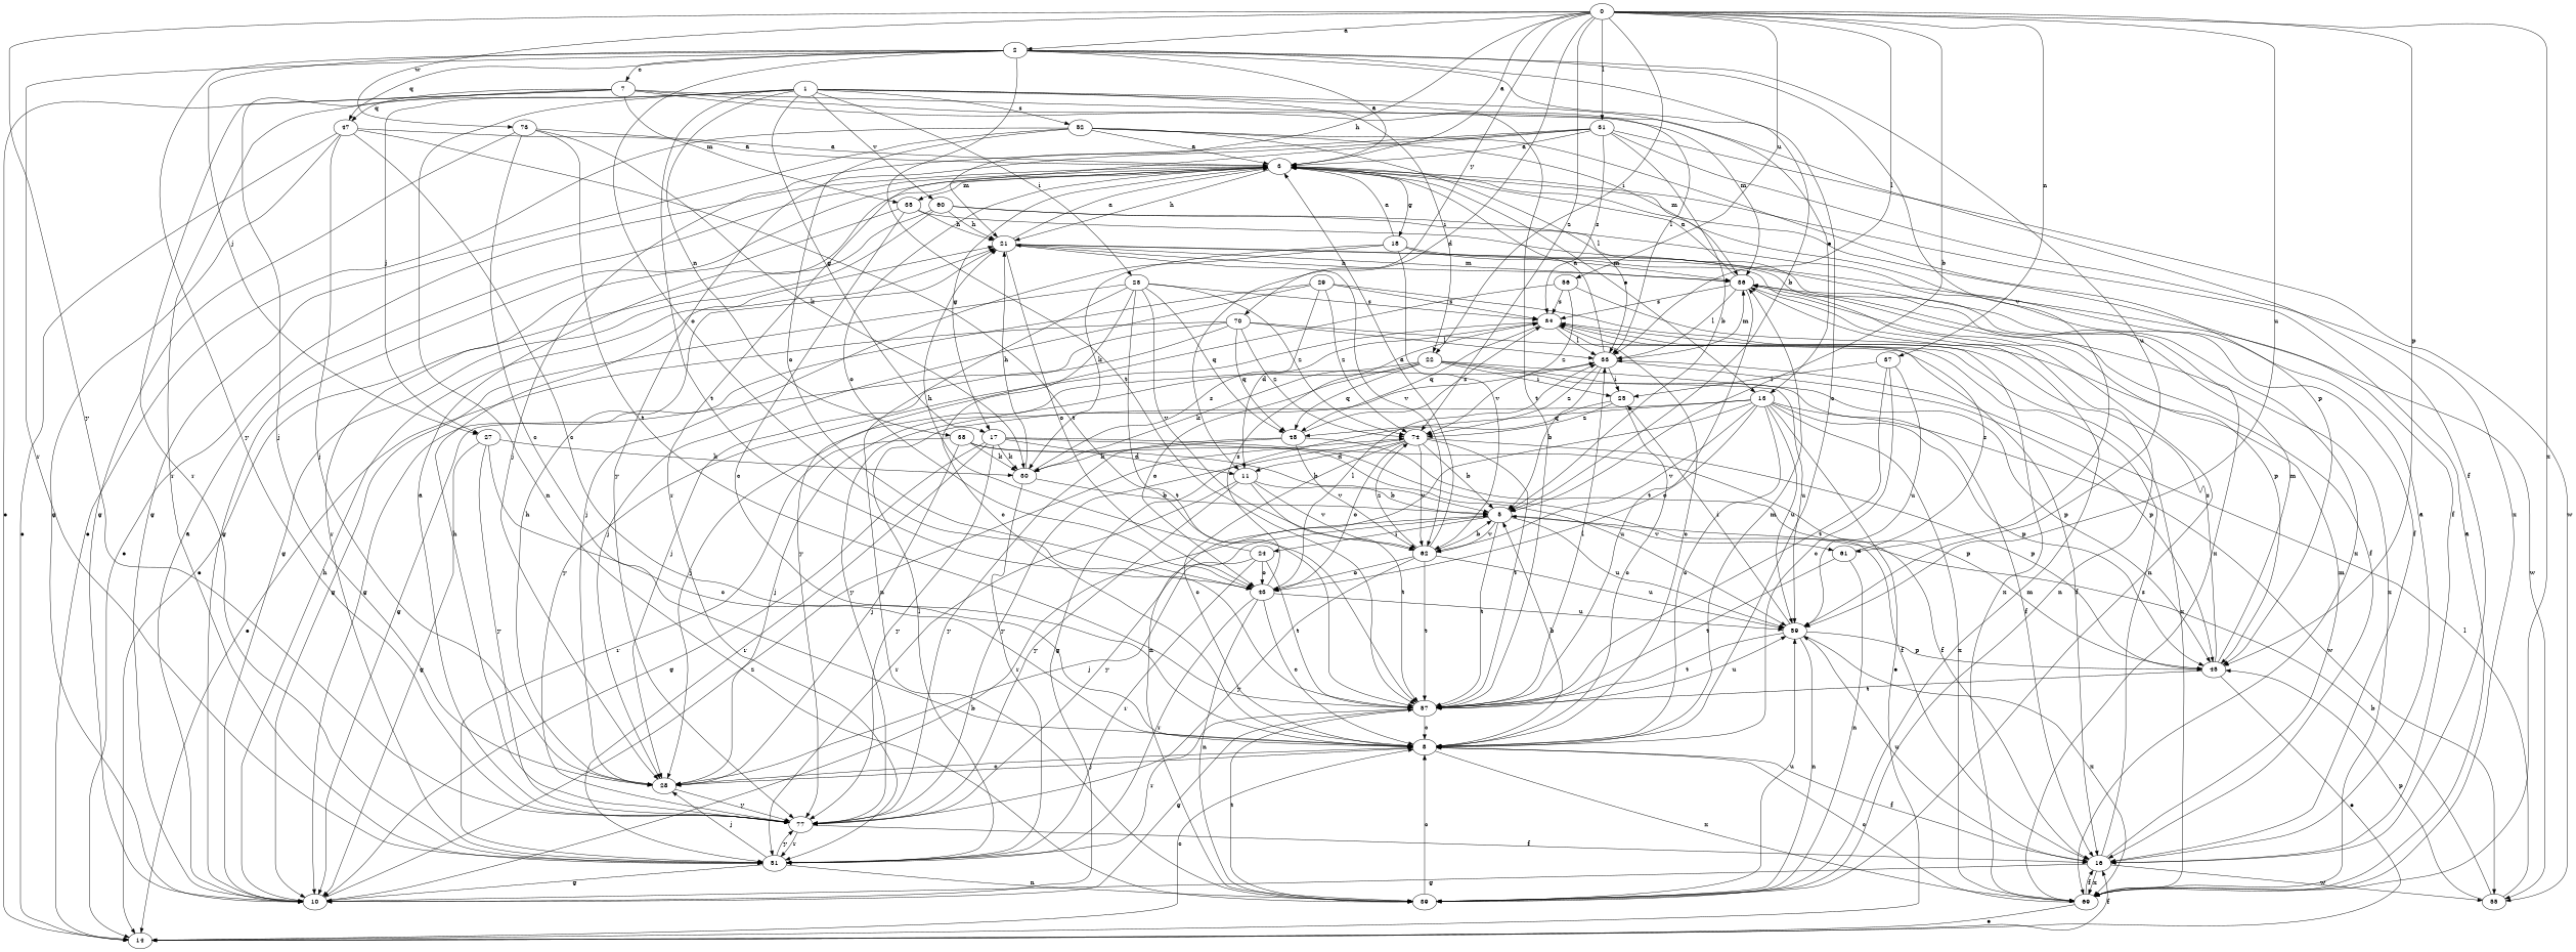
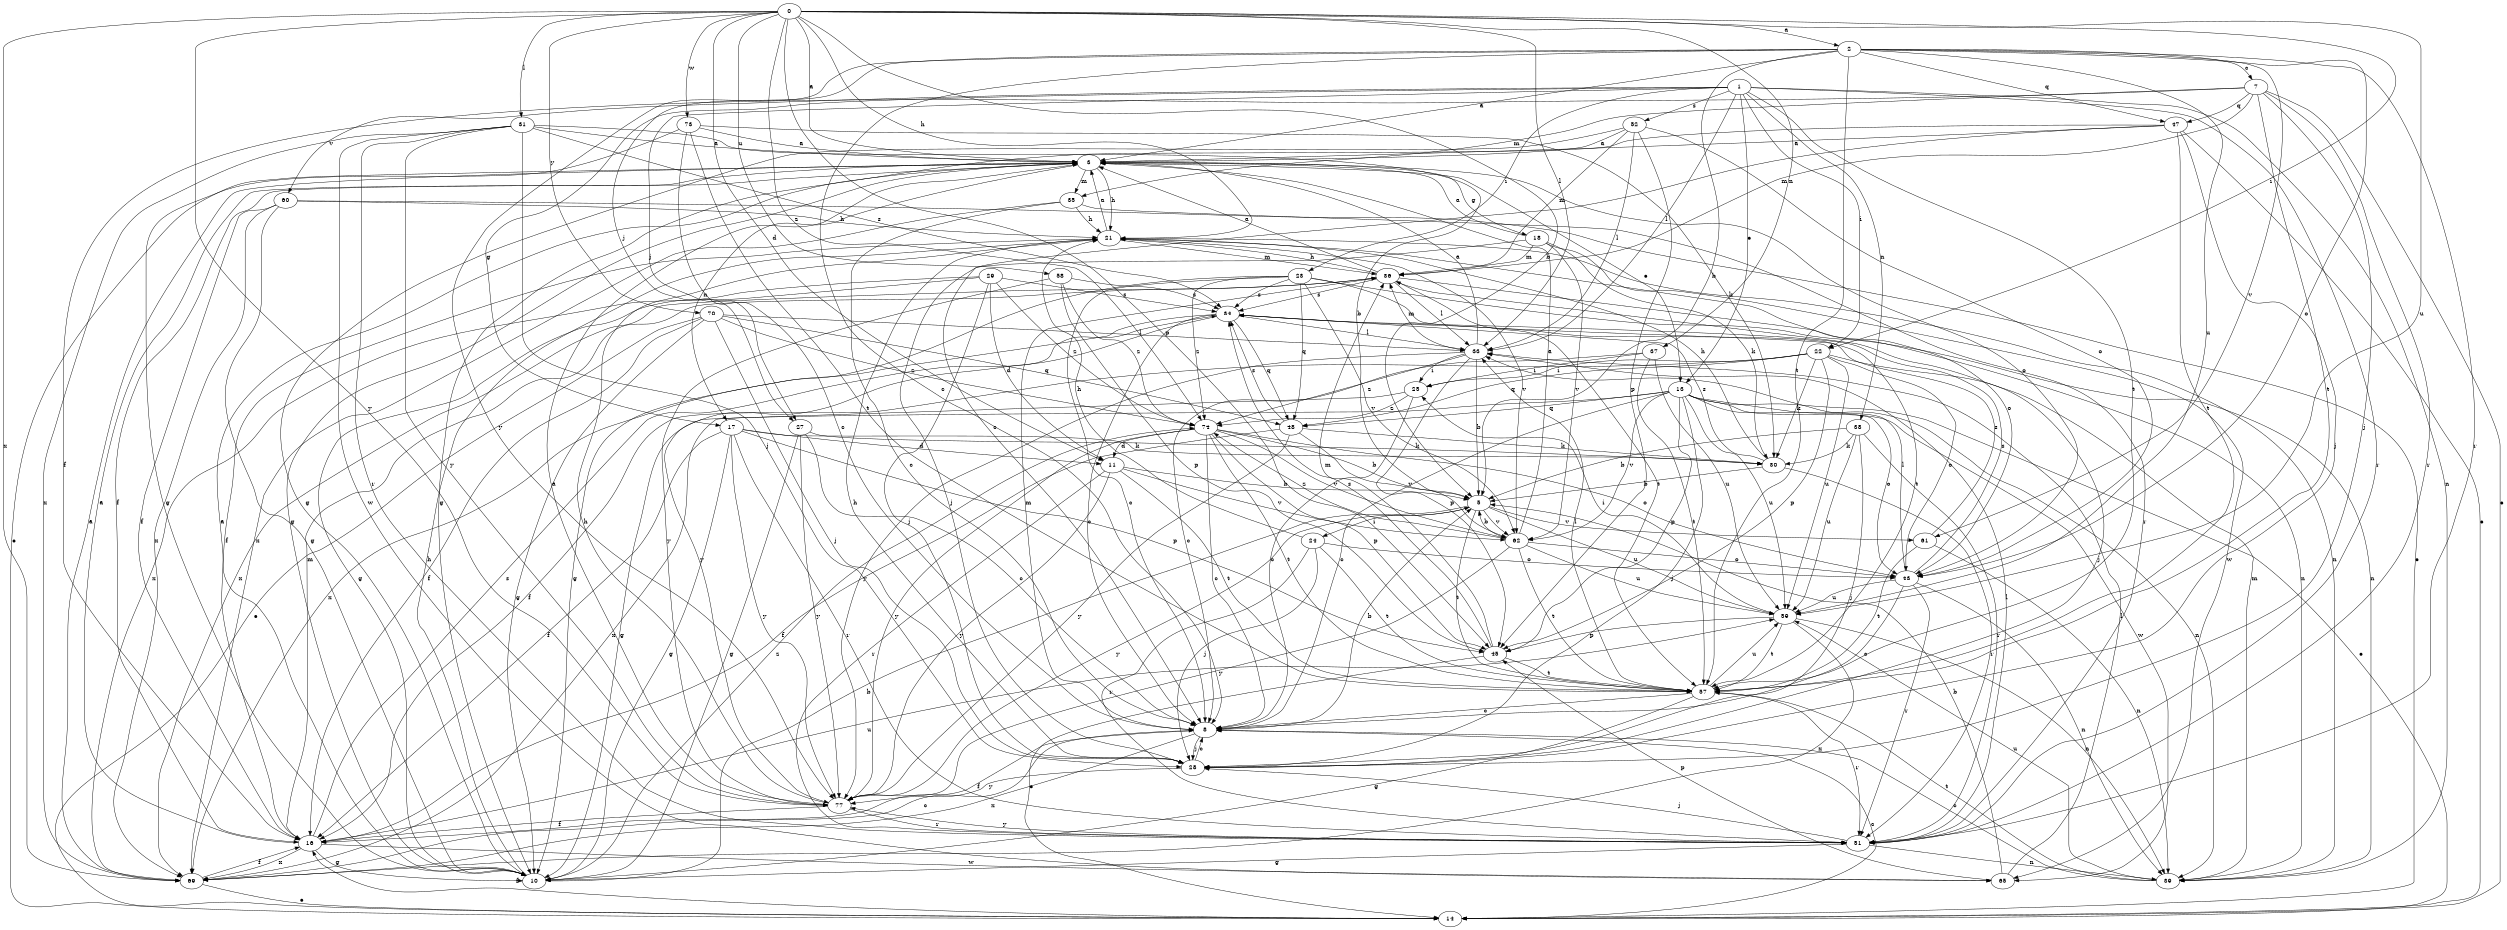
  strict digraph {
    fontname="DejaVu Serif"
    node [fontname="DejaVu Serif"]
    edge [fontname="DejaVu Serif"]
    0
    2
    3
    5
    11
    21
    22
    31
    33
    37
    45
-   58 [label=56]
+   58
    59
    n14 [label=73]
    69
    70
    n17 [label=77]
    74
    7
    27
    51
    57
    8
    43
    47
    61
    13
    17
    14
    16
    18
    n32 [label=10]
    35
    24
    62
    39
    36
    28
    48
    30
    25
-   65 [label=55]
+   65
    n43 [label=34]
    1
    23
    38
    52
    60
    29
    0 -> 2 [label=a]
    0 -> 3 [label=a]
    0 -> 5 [label=b]
    0 -> 11 [label=d]
    0 -> 21 [label=h]
    0 -> 22 [label=i]
    0 -> 31 [label=l]
    0 -> 33 [label=l]
    0 -> 37 [label=n]
    0 -> 45 [label=p]
    0 -> 58 [label=u]
    0 -> 59 [label=u]
    0 -> n14 [label=w]
    0 -> 69 [label=x]
    0 -> 70 [label=y]
    0 -> n17 [label=y]
    0 -> 74 [label=z]
    2 -> 3 [label=a]
    2 -> 5 [label=b]
    2 -> 59 [label=u]
    2 -> n17 [label=y]
    2 -> 7 [label=c]
    2 -> 27 [label=j]
    2 -> 51 [label=r]
    2 -> 57 [label=t]
    2 -> 8 [label=c]
    2 -> 43 [label=o]
    2 -> 47 [label=q]
    2 -> 61 [label=v]
    3 -> 21 [label=h]
    3 -> 43 [label=o]
    3 -> 13 [label=e]
-   3 -> 17 [label=g]
+   3 -> 17 [label=n]
    3 -> 14 [label=e]
    3 -> 16 [label=f]
    3 -> 18 [label=g]
    3 -> n32 [label=g]
    3 -> 35 [label=m]
    5 -> 59 [label=u]
    5 -> n17 [label=y]
    5 -> 57 [label=t]
    5 -> 61 [label=v]
    5 -> 24 [label=i]
    5 -> 62 [label=v]
    11 -> 5 [label=b]
    11 -> n17 [label=y]
    11 -> 51 [label=r]
    11 -> 57 [label=t]
    11 -> 62 [label=v]
    21 -> 3 [label=a]
    21 -> 43 [label=o]
    21 -> 16 [label=f]
    21 -> 62 [label=v]
    21 -> 39 [label=n]
    21 -> 36 [label=m]
    22 -> 45 [label=p]
    22 -> 59 [label=u]
    22 -> 43 [label=o]
    22 -> 16 [label=f]
    22 -> 28 [label=j]
    22 -> 48 [label=q]
    22 -> 30 [label=k]
    22 -> 25 [label=i]
    31 -> 3 [label=a]
    31 -> 5 [label=b]
    31 -> 69 [label=x]
    31 -> n17 [label=y]
    31 -> 51 [label=r]
    31 -> 28 [label=j]
    31 -> 65 [label=w]
    31 -> n43 [label=s]
    33 -> 3 [label=a]
    33 -> 5 [label=b]
    33 -> 45 [label=p]
    33 -> n17 [label=y]
    33 -> 74 [label=z]
    33 -> 36 [label=m]
    33 -> 25 [label=i]
    37 -> 59 [label=u]
    37 -> 57 [label=t]
    37 -> 8 [label=c]
    37 -> 25 [label=i]
    45 -> 57 [label=t]
    45 -> 14 [label=e]
    45 -> 36 [label=m]
    45 -> n43 [label=s]
    58 -> 45 [label=p]
    58 -> n17 [label=y]
    58 -> 74 [label=z]
    58 -> n43 [label=s]
    59 -> 45 [label=p]
    59 -> 69 [label=x]
    59 -> 57 [label=t]
    59 -> 39 [label=n]
    59 -> 25 [label=i]
    n14 -> 3 [label=a]
    n14 -> 57 [label=t]
    n14 -> 8 [label=c]
    n14 -> n32 [label=g]
    n14 -> 30 [label=k]
    69 -> 3 [label=a]
    69 -> 8 [label=c]
    69 -> 14 [label=e]
    69 -> 16 [label=f]
    70 -> 33 [label=l]
    70 -> 74 [label=z]
    70 -> 14 [label=e]
    70 -> 16 [label=f]
    70 -> n32 [label=g]
    70 -> 28 [label=j]
    70 -> 48 [label=q]
    n17 -> 3 [label=a]
    n17 -> 21 [label=h]
    n17 -> 51 [label=r]
    n17 -> 16 [label=f]
    74 -> 5 [label=b]
    74 -> 11 [label=d]
    74 -> 45 [label=p]
    74 -> n17 [label=y]
    74 -> 57 [label=t]
    74 -> 8 [label=c]
    74 -> 43 [label=o]
    74 -> 62 [label=v]
    7 -> 51 [label=r]
    7 -> 57 [label=t]
    7 -> 47 [label=q]
    7 -> 14 [label=e]
    7 -> 16 [label=f]
    7 -> 35 [label=m]
    7 -> 36 [label=m]
    7 -> 28 [label=j]
    27 -> n17 [label=y]
    27 -> 8 [label=c]
    27 -> n32 [label=g]
    27 -> 30 [label=k]
    51 -> 33 [label=l]
    51 -> n17 [label=y]
    51 -> n32 [label=g]
    51 -> 39 [label=n]
    51 -> 28 [label=j]
    57 -> 33 [label=l]
    57 -> 59 [label=u]
    57 -> 51 [label=r]
    57 -> 8 [label=c]
    57 -> n32 [label=g]
    8 -> 5 [label=b]
    8 -> 69 [label=x]
    8 -> 16 [label=f]
    8 -> 36 [label=m]
    8 -> 28 [label=j]
    43 -> 33 [label=l]
    43 -> 59 [label=u]
    43 -> 51 [label=r]
    43 -> 8 [label=c]
    43 -> 39 [label=n]
    43 -> n43 [label=s]
    47 -> 3 [label=a]
    47 -> 57 [label=t]
    47 -> 8 [label=c]
    47 -> 14 [label=e]
    47 -> n32 [label=g]
    47 -> 28 [label=j]
    61 -> 57 [label=t]
    61 -> 39 [label=n]
    61 -> n43 [label=s]
    13 -> 45 [label=p]
    13 -> 59 [label=u]
    13 -> 69 [label=x]
    13 -> 8 [label=c]
    13 -> 43 [label=o]
    13 -> 14 [label=e]
    13 -> 62 [label=v]
    13 -> 39 [label=n]
    13 -> 28 [label=j]
    13 -> 48 [label=q]
    13 -> 65 [label=w]
    17 -> 11 [label=d]
    17 -> 45 [label=p]
    17 -> n17 [label=y]
    17 -> 51 [label=r]
    17 -> 16 [label=f]
    17 -> n32 [label=g]
    17 -> 30 [label=k]
    14 -> 8 [label=c]
    14 -> 16 [label=f]
    16 -> 3 [label=a]
    16 -> 59 [label=u]
    16 -> 69 [label=x]
    16 -> n32 [label=g]
    16 -> 36 [label=m]
    16 -> 65 [label=w]
    16 -> n43 [label=s]
    18 -> 3 [label=a]
    18 -> 62 [label=v]
    18 -> 36 [label=m]
    18 -> 28 [label=j]
    18 -> 30 [label=k]
    18 -> 65 [label=w]
    n32 -> 3 [label=a]
    n32 -> 5 [label=b]
    n32 -> 21 [label=h]
    n32 -> 74 [label=z]
    35 -> 21 [label=h]
    35 -> 69 [label=x]
    35 -> 51 [label=r]
    35 -> 8 [label=c]
    24 -> 21 [label=h]
    24 -> 51 [label=r]
    24 -> 57 [label=t]
    24 -> 43 [label=o]
    24 -> 28 [label=j]
    62 -> 3 [label=a]
    62 -> 5 [label=b]
    62 -> 59 [label=u]
    62 -> n17 [label=y]
    62 -> 74 [label=z]
    62 -> 57 [label=t]
    62 -> 43 [label=o]
    39 -> 59 [label=u]
    39 -> 57 [label=t]
    39 -> 8 [label=c]
    39 -> 36 [label=m]
    36 -> 3 [label=a]
    36 -> 21 [label=h]
    36 -> 33 [label=l]
    36 -> 69 [label=x]
    36 -> 57 [label=t]
    36 -> 39 [label=n]
    36 -> n43 [label=s]
    28 -> 21 [label=h]
    28 -> n17 [label=y]
    28 -> 8 [label=c]
    48 -> n17 [label=y]
    48 -> 16 [label=f]
    48 -> 62 [label=v]
    48 -> 30 [label=k]
    48 -> n43 [label=s]
    30 -> 5 [label=b]
    30 -> 21 [label=h]
    30 -> 51 [label=r]
    30 -> n43 [label=s]
    25 -> 74 [label=z]
    25 -> 8 [label=c]
    25 -> n32 [label=g]
    65 -> 5 [label=b]
    65 -> 33 [label=l]
    65 -> 45 [label=p]
    n43 -> 33 [label=l]
    n43 -> 69 [label=x]
    n43 -> n17 [label=y]
    n43 -> 8 [label=c]
    n43 -> 48 [label=q]
    1 -> 22 [label=i]
    1 -> 33 [label=l]
    1 -> 27 [label=j]
    1 -> 51 [label=r]
    1 -> 57 [label=t]
    1 -> 13 [label=e]
    1 -> 17 [label=g]
    1 -> 39 [label=n]
    1 -> 23 [label=i]
    1 -> 38 [label=n]
    1 -> 52 [label=s]
    1 -> 60 [label=v]
    23 -> 74 [label=z]
    23 -> 57 [label=t]
    23 -> 8 [label=c]
    23 -> n32 [label=g]
    23 -> 62 [label=v]
    23 -> 39 [label=n]
    23 -> 48 [label=q]
    23 -> n43 [label=s]
    38 -> 5 [label=b]
    38 -> 59 [label=u]
    38 -> 51 [label=r]
    38 -> 28 [label=j]
    38 -> 30 [label=k]
    52 -> 3 [label=a]
    52 -> 33 [label=l]
    52 -> 45 [label=p]
    52 -> 43 [label=o]
-   52 -> 14 [label=e]
    52 -> n32 [label=g]
    52 -> 36 [label=m]
    60 -> 21 [label=h]
    60 -> 69 [label=x]
    60 -> 14 [label=e]
    60 -> 16 [label=f]
    60 -> n32 [label=g]
    29 -> 11 [label=d]
    29 -> 69 [label=x]
    29 -> 74 [label=z]
    29 -> n32 [label=g]
    29 -> 28 [label=j]
    29 -> n43 [label=s]
  }
